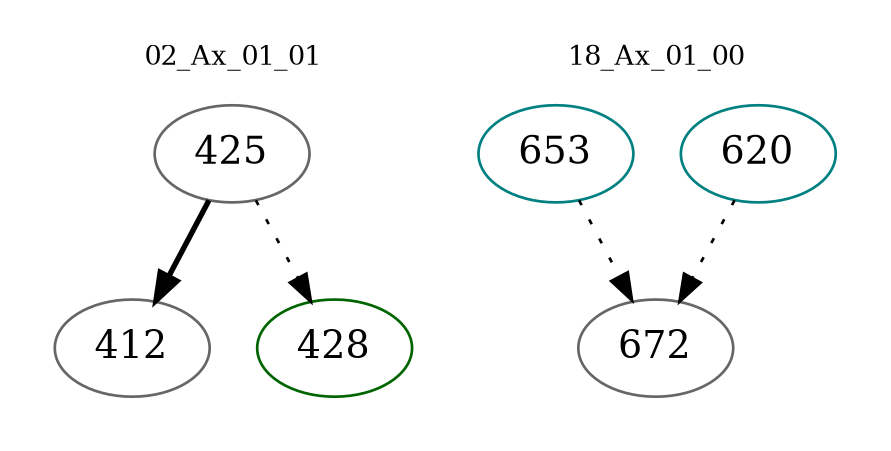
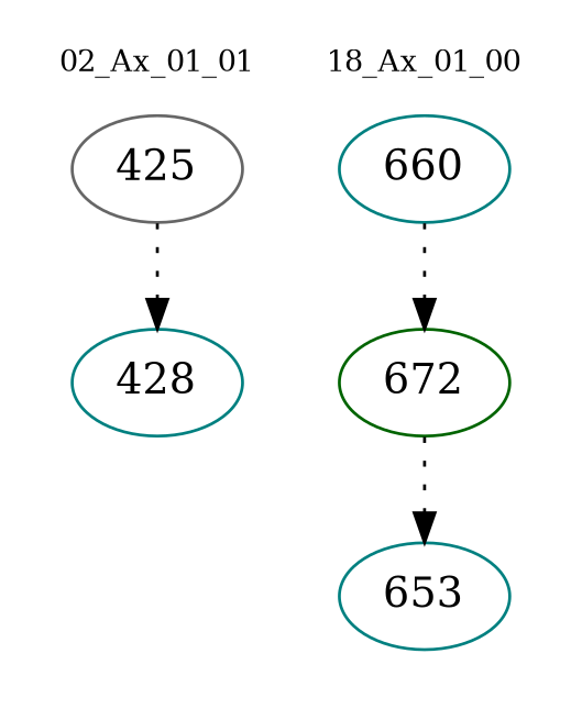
  digraph {
    node [color=gray40]
    edge [color=black style=dotted]
    n1 [label=425]
-   n2 [label=412]
-   n3 [color=darkgreen label=428]
-   n4 [color=teal label=620]
+   n3 [color=teal label=428]
+   n4 [color=teal label=660]
    n5 [color=teal label=653]
-   n6 [label=672]
+   n6 [color=darkgreen label=672]
    subgraph cluster_1 {
      color=white
      fontsize=10
      label="02_Ax_01_01"
      n1
-     n2
      n3
    }
    subgraph cluster_2 {
      color=white
      fontsize=10
      label="18_Ax_01_00"
      n4
      n5
      n6
    }
-   n1 -> n2 [style=bold]
    n1 -> n3
    n4 -> n6
-   n5 -> n6
+   n6 -> n5
  }
